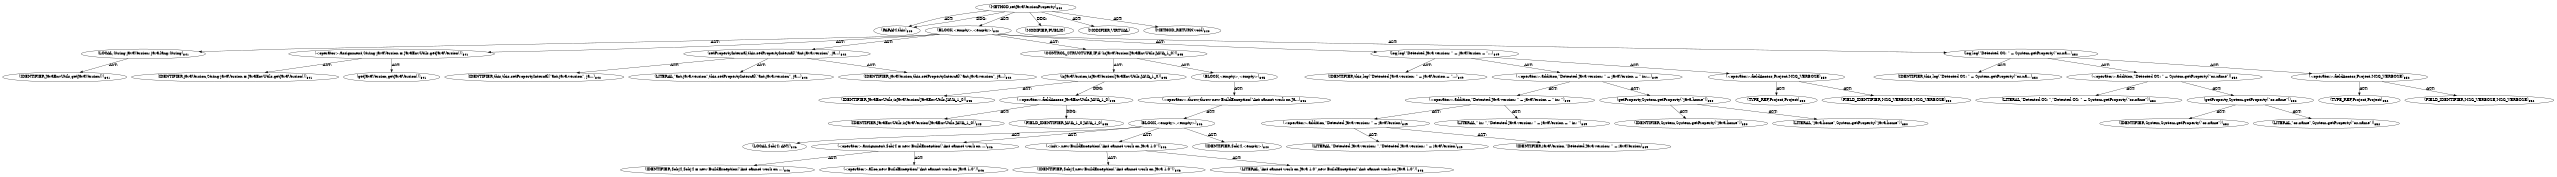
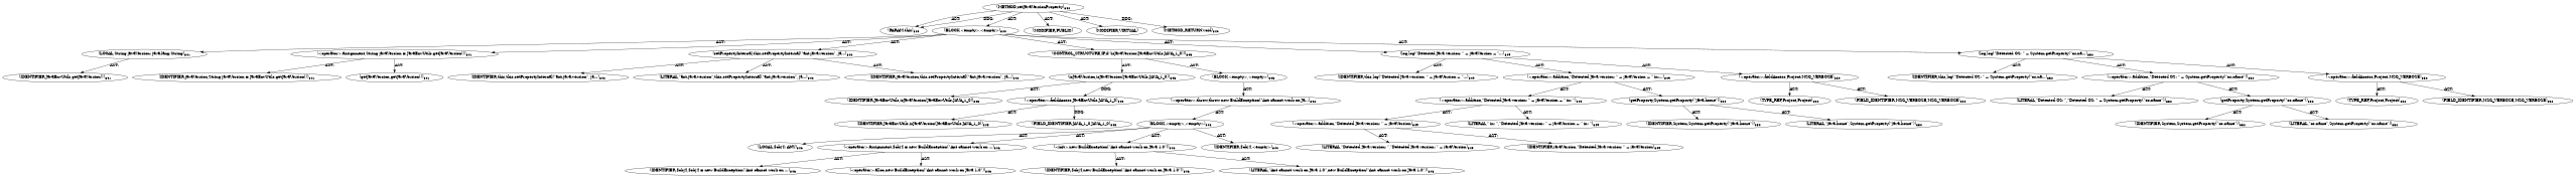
  digraph {
    n1 [label=<(METHOD,setJavaVersionProperty)<SUB>840</SUB>>]
    n2 [label=<(PARAM,this)<SUB>840</SUB>>]
    n3 [label=<(BLOCK,&lt;empty&gt;,&lt;empty&gt;)<SUB>840</SUB>>]
    n4 [label=<(MODIFIER,PUBLIC)>]
    n5 [label=<(MODIFIER,VIRTUAL)>]
    n6 [label=<(METHOD_RETURN,void)<SUB>840</SUB>>]
    n7 [label=<(LOCAL,String javaVersion: java.lang.String)<SUB>841</SUB>>]
    n8 [label=<(&lt;operator&gt;.assignment,String javaVersion = JavaEnvUtils.getJavaVersion())<SUB>841</SUB>>]
    n9 [label=<(setPropertyInternal,this.setPropertyInternal(&quot;ant.java.version&quot;, ja...)<SUB>842</SUB>>]
    n10 [label=<(CONTROL_STRUCTURE,IF,if (isJavaVersion(JavaEnvUtils.JAVA_1_0)))<SUB>845</SUB>>]
    n11 [label=<(log,log(&quot;Detected Java version: &quot; + javaVersion + &quot;...)<SUB>849</SUB>>]
    n12 [label=<(log,log(&quot;Detected OS: &quot; + System.getProperty(&quot;os.na...)<SUB>852</SUB>>]
    n13 [label=<(IDENTIFIER,JavaEnvUtils,getJavaVersion())<SUB>841</SUB>>]
    n14 [label=<(IDENTIFIER,javaVersion,String javaVersion = JavaEnvUtils.getJavaVersion())<SUB>841</SUB>>]
    n15 [label=<(getJavaVersion,getJavaVersion())<SUB>841</SUB>>]
    n16 [label=<(IDENTIFIER,this,this.setPropertyInternal(&quot;ant.java.version&quot;, ja...)<SUB>842</SUB>>]
    n17 [label=<(LITERAL,&quot;ant.java.version&quot;,this.setPropertyInternal(&quot;ant.java.version&quot;, ja...)<SUB>842</SUB>>]
    n18 [label=<(IDENTIFIER,javaVersion,this.setPropertyInternal(&quot;ant.java.version&quot;, ja...)<SUB>842</SUB>>]
    n19 [label=<(isJavaVersion,isJavaVersion(JavaEnvUtils.JAVA_1_0))<SUB>845</SUB>>]
    n20 [label=<(BLOCK,&lt;empty&gt;,&lt;empty&gt;)<SUB>845</SUB>>]
    n21 [label=<(IDENTIFIER,this,log(&quot;Detected Java version: &quot; + javaVersion + &quot;...)<SUB>849</SUB>>]
    n22 [label=<(&lt;operator&gt;.addition,&quot;Detected Java version: &quot; + javaVersion + &quot; in:...)<SUB>849</SUB>>]
    n23 [label=<(&lt;operator&gt;.fieldAccess,Project.MSG_VERBOSE)<SUB>850</SUB>>]
    n24 [label=<(IDENTIFIER,this,log(&quot;Detected OS: &quot; + System.getProperty(&quot;os.na...)<SUB>852</SUB>>]
    n25 [label=<(&lt;operator&gt;.addition,&quot;Detected OS: &quot; + System.getProperty(&quot;os.name&quot;))<SUB>852</SUB>>]
    n26 [label=<(&lt;operator&gt;.fieldAccess,Project.MSG_VERBOSE)<SUB>852</SUB>>]
    n27 [label=<(IDENTIFIER,JavaEnvUtils,isJavaVersion(JavaEnvUtils.JAVA_1_0))<SUB>845</SUB>>]
    n28 [label=<(&lt;operator&gt;.fieldAccess,JavaEnvUtils.JAVA_1_0)<SUB>845</SUB>>]
    n29 [label=<(&lt;operator&gt;.throw,throw new BuildException(&quot;Ant cannot work on Ja...)<SUB>846</SUB>>]
    n30 [label=<(IDENTIFIER,JavaEnvUtils,isJavaVersion(JavaEnvUtils.JAVA_1_0))<SUB>845</SUB>>]
    n31 [label=<(FIELD_IDENTIFIER,JAVA_1_0,JAVA_1_0)<SUB>845</SUB>>]
    n32 [label=<(BLOCK,&lt;empty&gt;,&lt;empty&gt;)<SUB>846</SUB>>]
    n33 [label=<(LOCAL,$obj4: ANY)<SUB>846</SUB>>]
    n34 [label=<(&lt;operator&gt;.assignment,$obj4 = new BuildException(&quot;Ant cannot work on ...)<SUB>846</SUB>>]
    n35 [label=<(&lt;init&gt;,new BuildException(&quot;Ant cannot work on Java 1.0&quot;))<SUB>846</SUB>>]
    n36 [label=<(IDENTIFIER,$obj4,&lt;empty&gt;)<SUB>840</SUB>>]
    n37 [label=<(IDENTIFIER,$obj4,$obj4 = new BuildException(&quot;Ant cannot work on ...)<SUB>846</SUB>>]
    n38 [label=<(&lt;operator&gt;.alloc,new BuildException(&quot;Ant cannot work on Java 1.0&quot;))<SUB>846</SUB>>]
    n39 [label=<(IDENTIFIER,$obj4,new BuildException(&quot;Ant cannot work on Java 1.0&quot;))<SUB>846</SUB>>]
    n40 [label=<(LITERAL,&quot;Ant cannot work on Java 1.0&quot;,new BuildException(&quot;Ant cannot work on Java 1.0&quot;))<SUB>846</SUB>>]
    n41 [label=<(&lt;operator&gt;.addition,&quot;Detected Java version: &quot; + javaVersion + &quot; in: &quot;)<SUB>849</SUB>>]
    n42 [label=<(getProperty,System.getProperty(&quot;java.home&quot;))<SUB>850</SUB>>]
    n43 [label=<(TYPE_REF,Project,Project)<SUB>850</SUB>>]
    n44 [label=<(FIELD_IDENTIFIER,MSG_VERBOSE,MSG_VERBOSE)<SUB>850</SUB>>]
    n45 [label=<(&lt;operator&gt;.addition,&quot;Detected Java version: &quot; + javaVersion)<SUB>849</SUB>>]
    n46 [label=<(LITERAL,&quot; in: &quot;,&quot;Detected Java version: &quot; + javaVersion + &quot; in: &quot;)<SUB>849</SUB>>]
    n47 [label=<(IDENTIFIER,System,System.getProperty(&quot;java.home&quot;))<SUB>850</SUB>>]
    n48 [label=<(LITERAL,&quot;java.home&quot;,System.getProperty(&quot;java.home&quot;))<SUB>850</SUB>>]
    n49 [label=<(LITERAL,&quot;Detected Java version: &quot;,&quot;Detected Java version: &quot; + javaVersion)<SUB>849</SUB>>]
    n50 [label=<(IDENTIFIER,javaVersion,&quot;Detected Java version: &quot; + javaVersion)<SUB>849</SUB>>]
    n51 [label=<(LITERAL,&quot;Detected OS: &quot;,&quot;Detected OS: &quot; + System.getProperty(&quot;os.name&quot;))<SUB>852</SUB>>]
    n52 [label=<(getProperty,System.getProperty(&quot;os.name&quot;))<SUB>852</SUB>>]
    n53 [label=<(TYPE_REF,Project,Project)<SUB>852</SUB>>]
    n54 [label=<(FIELD_IDENTIFIER,MSG_VERBOSE,MSG_VERBOSE)<SUB>852</SUB>>]
    n55 [label=<(IDENTIFIER,System,System.getProperty(&quot;os.name&quot;))<SUB>852</SUB>>]
    n56 [label=<(LITERAL,&quot;os.name&quot;,System.getProperty(&quot;os.name&quot;))<SUB>852</SUB>>]
    n1 -> n2 [label="AST: "]
    n1 -> n2 [label="DDG: "]
    n1 -> n3 [label="AST: "]
-   n1 -> n4 [label="DDG: "]
+   n1 -> n4 [label="AST: "]
    n1 -> n5 [label="AST: "]
-   n1 -> n6 [label="AST: "]
+   n1 -> n6 [label="DDG: "]
    n3 -> n7 [label="AST: "]
    n3 -> n8 [label="AST: "]
    n3 -> n9 [label="AST: "]
    n3 -> n10 [label="AST: "]
    n3 -> n11 [label="AST: "]
    n3 -> n12 [label="AST: "]
    n7 -> n13 [label="AST: "]
    n8 -> n14 [label="AST: "]
    n8 -> n15 [label="AST: "]
    n9 -> n16 [label="AST: "]
    n9 -> n17 [label="AST: "]
    n9 -> n18 [label="AST: "]
    n10 -> n19 [label="AST: "]
    n10 -> n20 [label="AST: "]
    n11 -> n21 [label="AST: "]
    n11 -> n22 [label="AST: "]
    n11 -> n23 [label="AST: "]
    n12 -> n24 [label="AST: "]
    n12 -> n25 [label="AST: "]
    n12 -> n26 [label="AST: "]
    n19 -> n27 [label="AST: "]
    n19 -> n28 [label="DDG: "]
    n20 -> n29 [label="AST: "]
    n22 -> n41 [label="AST: "]
    n22 -> n42 [label="AST: "]
    n23 -> n43 [label="AST: "]
    n23 -> n44 [label="AST: "]
    n25 -> n51 [label="AST: "]
    n25 -> n52 [label="AST: "]
    n26 -> n53 [label="AST: "]
    n26 -> n54 [label="AST: "]
    n28 -> n30 [label="AST: "]
    n28 -> n31 [label="DDG: "]
    n29 -> n32 [label="AST: "]
    n32 -> n33 [label="AST: "]
    n32 -> n34 [label="AST: "]
    n32 -> n35 [label="AST: "]
    n32 -> n36 [label="AST: "]
    n34 -> n37 [label="AST: "]
    n34 -> n38 [label="AST: "]
    n35 -> n39 [label="AST: "]
    n35 -> n40 [label="AST: "]
    n41 -> n45 [label="AST: "]
    n41 -> n46 [label="AST: "]
    n42 -> n47 [label="AST: "]
    n42 -> n48 [label="AST: "]
    n45 -> n49 [label="AST: "]
    n45 -> n50 [label="AST: "]
    n52 -> n55 [label="AST: "]
    n52 -> n56 [label="AST: "]
  }
